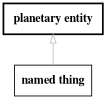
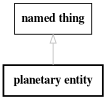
  digraph {
    fontsize=32
    penwidth=5
    node [color=black fontname="times bold" shape=rectangle]
    n1 [label=" planetary entity " style=bold]
    "named thing"
-   n1 -> "named thing" [arrowtail=onormal color=gray dir=back fontcolor=darkgray]
+   "named thing" -> n1 [arrowtail=onormal color=gray dir=back fontcolor=darkgray]
  }
